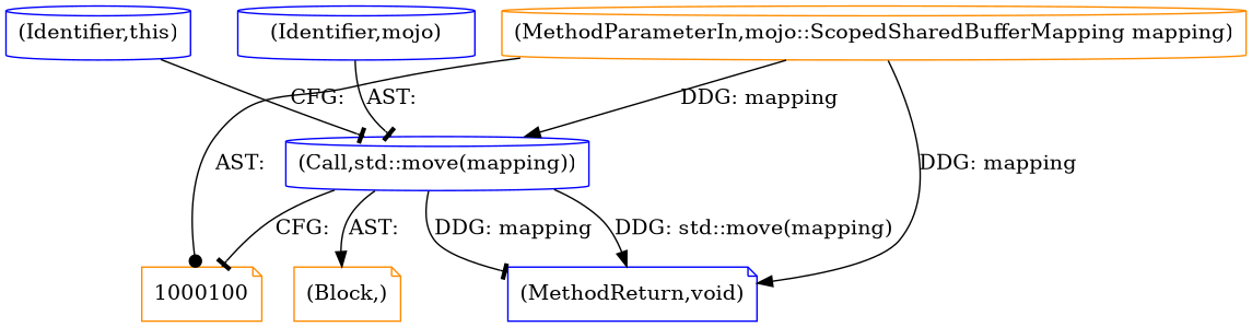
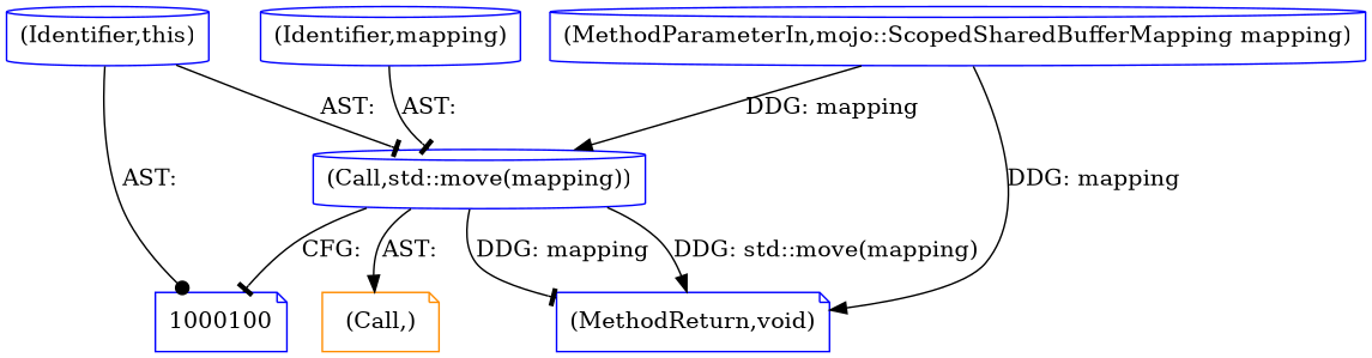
  digraph {
    node [color=blue shape=cylinder]
    edge [arrowhead=normal]
    n1 [label="(Call,std::move(mapping))"]
-   n2 [color=darkorange label="(Block,)" shape=note]
+   n2 [color=darkorange label="(Call,)" shape=note]
    n3 [label="(MethodReturn,void)" shape=note]
-   1000100 [color=darkorange shape=note]
-   n5 [label="(Identifier,mojo)"]
-   n6 [color=darkorange label="(MethodParameterIn,mojo::ScopedSharedBufferMapping mapping)"]
+   1000100 [shape=note]
+   n5 [label="(Identifier,mapping)"]
+   n6 [label="(MethodParameterIn,mojo::ScopedSharedBufferMapping mapping)"]
    n7 [label="(Identifier,this)"]
    n1 -> n2 [label="AST: "]
    n1 -> n3 [label="DDG: std::move(mapping)"]
    n1 -> n3 [arrowhead=tee label="DDG: mapping"]
    n1 -> 1000100 [arrowhead=tee label="CFG: "]
    n5 -> n1 [arrowhead=tee label="AST: "]
    n6 -> n1 [label="DDG: mapping"]
    n6 -> n3 [label="DDG: mapping"]
-   n6 -> 1000100 [arrowhead=dot label="AST: "]
-   n7 -> n1 [arrowhead=tee label="CFG: "]
+   n7 -> 1000100 [arrowhead=dot label="AST: "]
+   n7 -> n1 [arrowhead=tee label="AST: "]
  }
